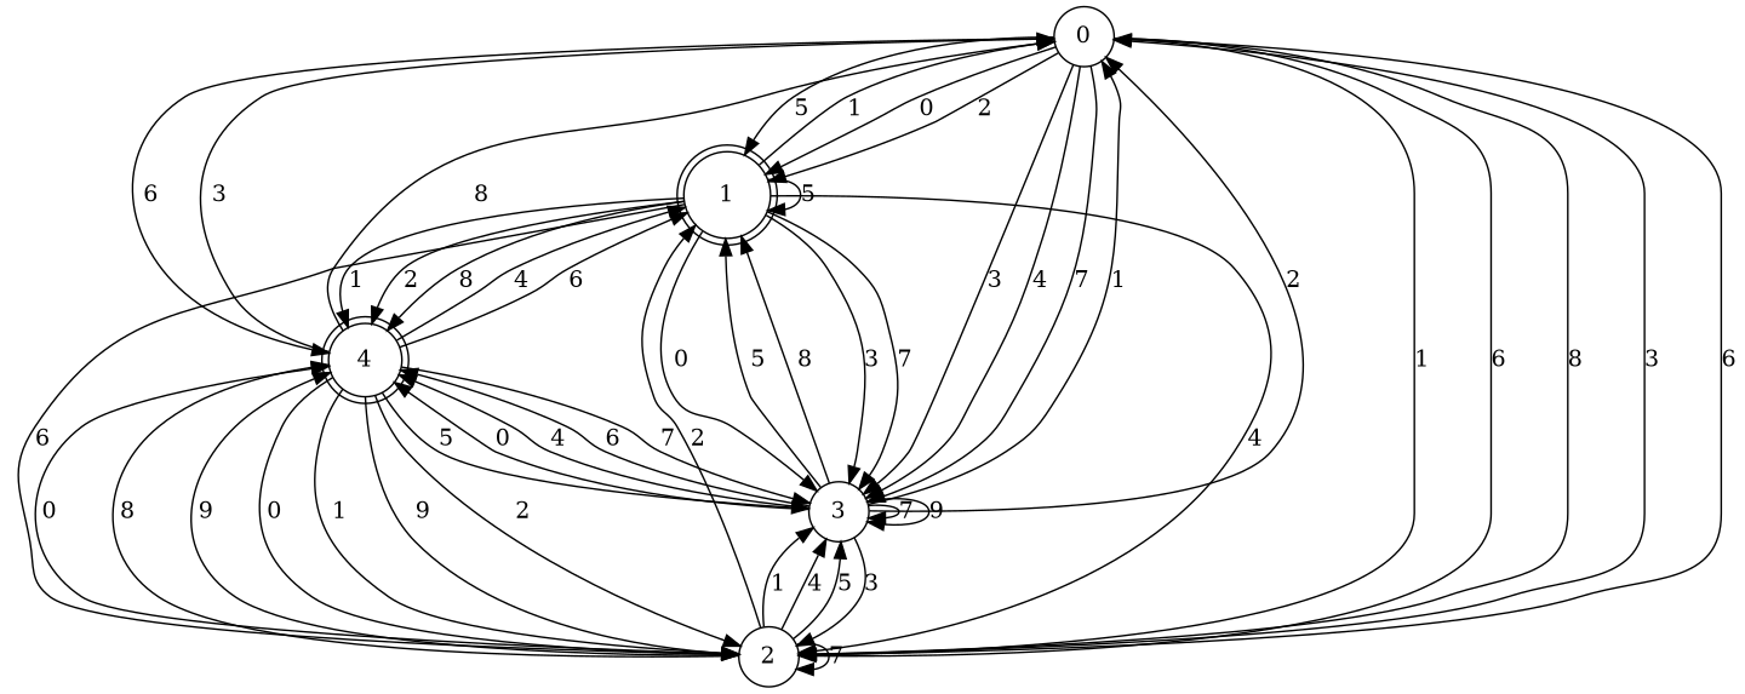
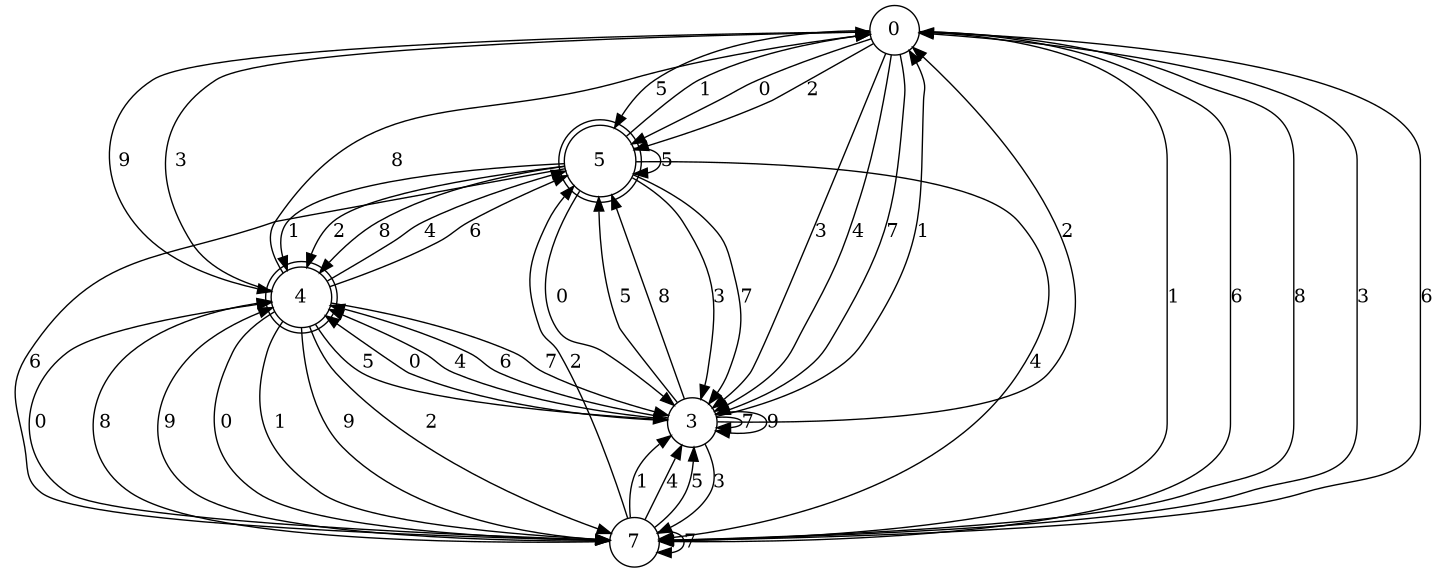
  digraph {
    node [shape=circle]
    n1 [label=0]
-   n2 [label=1 shape=doublecircle]
-   n3 [label=2]
+   n2 [label=5 shape=doublecircle]
+   n3 [label=7]
    n4 [label=3]
    n5 [label=4 shape=doublecircle]
    n1 -> n2 [label=0]
    n1 -> n2 [label=2]
    n1 -> n2 [label=5]
    n1 -> n3 [label=1]
    n1 -> n3 [label=6]
    n1 -> n3 [label=8]
    n1 -> n4 [label=3]
    n1 -> n4 [label=4]
    n1 -> n4 [label=7]
-   n1 -> n5 [label=6]
+   n1 -> n5 [label=9]
    n2 -> n1 [label=1]
    n2 -> n2 [label=5]
    n2 -> n3 [label=4]
    n2 -> n3 [label=6]
    n2 -> n4 [label=0]
    n2 -> n4 [label=3]
    n2 -> n4 [label=7]
    n2 -> n5 [label=1]
    n2 -> n5 [label=2]
    n2 -> n5 [label=8]
    n3 -> n1 [label=3]
    n3 -> n1 [label=6]
    n3 -> n2 [label=2]
    n3 -> n3 [label=7]
    n3 -> n4 [label=1]
    n3 -> n4 [label=4]
    n3 -> n4 [label=5]
    n3 -> n5 [label=0]
    n3 -> n5 [label=8]
    n3 -> n5 [label=9]
    n4 -> n1 [label=1]
    n4 -> n1 [label=2]
    n4 -> n2 [label=5]
    n4 -> n2 [label=8]
    n4 -> n3 [label=3]
    n4 -> n4 [label=7]
    n4 -> n4 [label=9]
    n4 -> n5 [label=0]
    n4 -> n5 [label=4]
    n4 -> n5 [label=6]
    n5 -> n1 [label=3]
    n5 -> n1 [label=8]
    n5 -> n2 [label=4]
    n5 -> n2 [label=6]
    n5 -> n3 [label=0]
    n5 -> n3 [label=1]
    n5 -> n3 [label=2]
    n5 -> n3 [label=9]
    n5 -> n4 [label=5]
    n5 -> n4 [label=7]
  }
